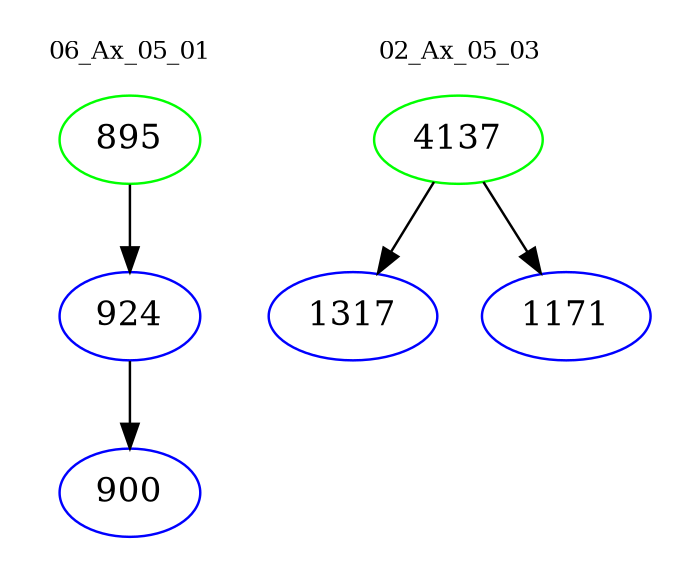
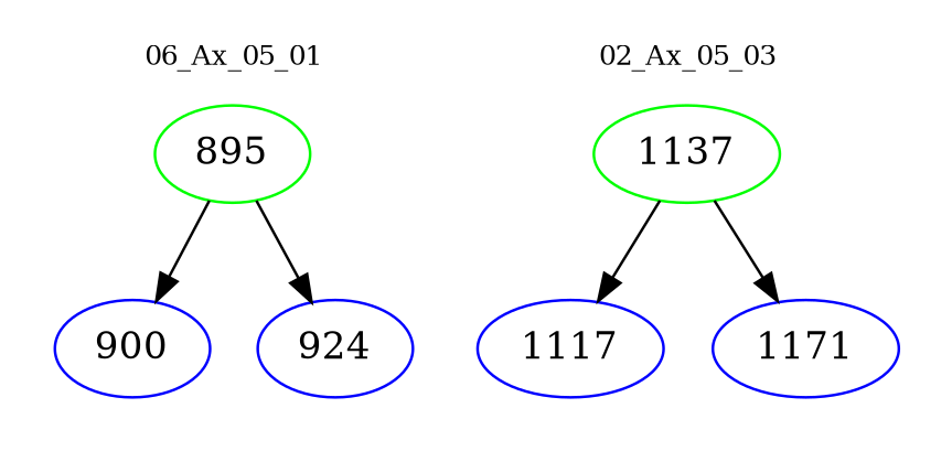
  digraph {
    node [color=blue]
    edge [color=black]
    n1 [color=green label=895]
    n2 [label=900]
    n3 [label=924]
-   n4 [color=green label=4137]
-   n5 [label=1317]
+   n4 [color=green label=1137]
+   n5 [label=1117]
    n6 [label=1171]
    subgraph cluster_1 {
      color=white
      fontsize=10
      label="06_Ax_05_01"
      n1
      n2
      n3
    }
    subgraph cluster_2 {
      color=white
      fontsize=10
      label="02_Ax_05_03"
      n4
      n5
      n6
    }
-   n3 -> n2
+   n1 -> n2
    n1 -> n3
    n4 -> n5
    n4 -> n6
  }
